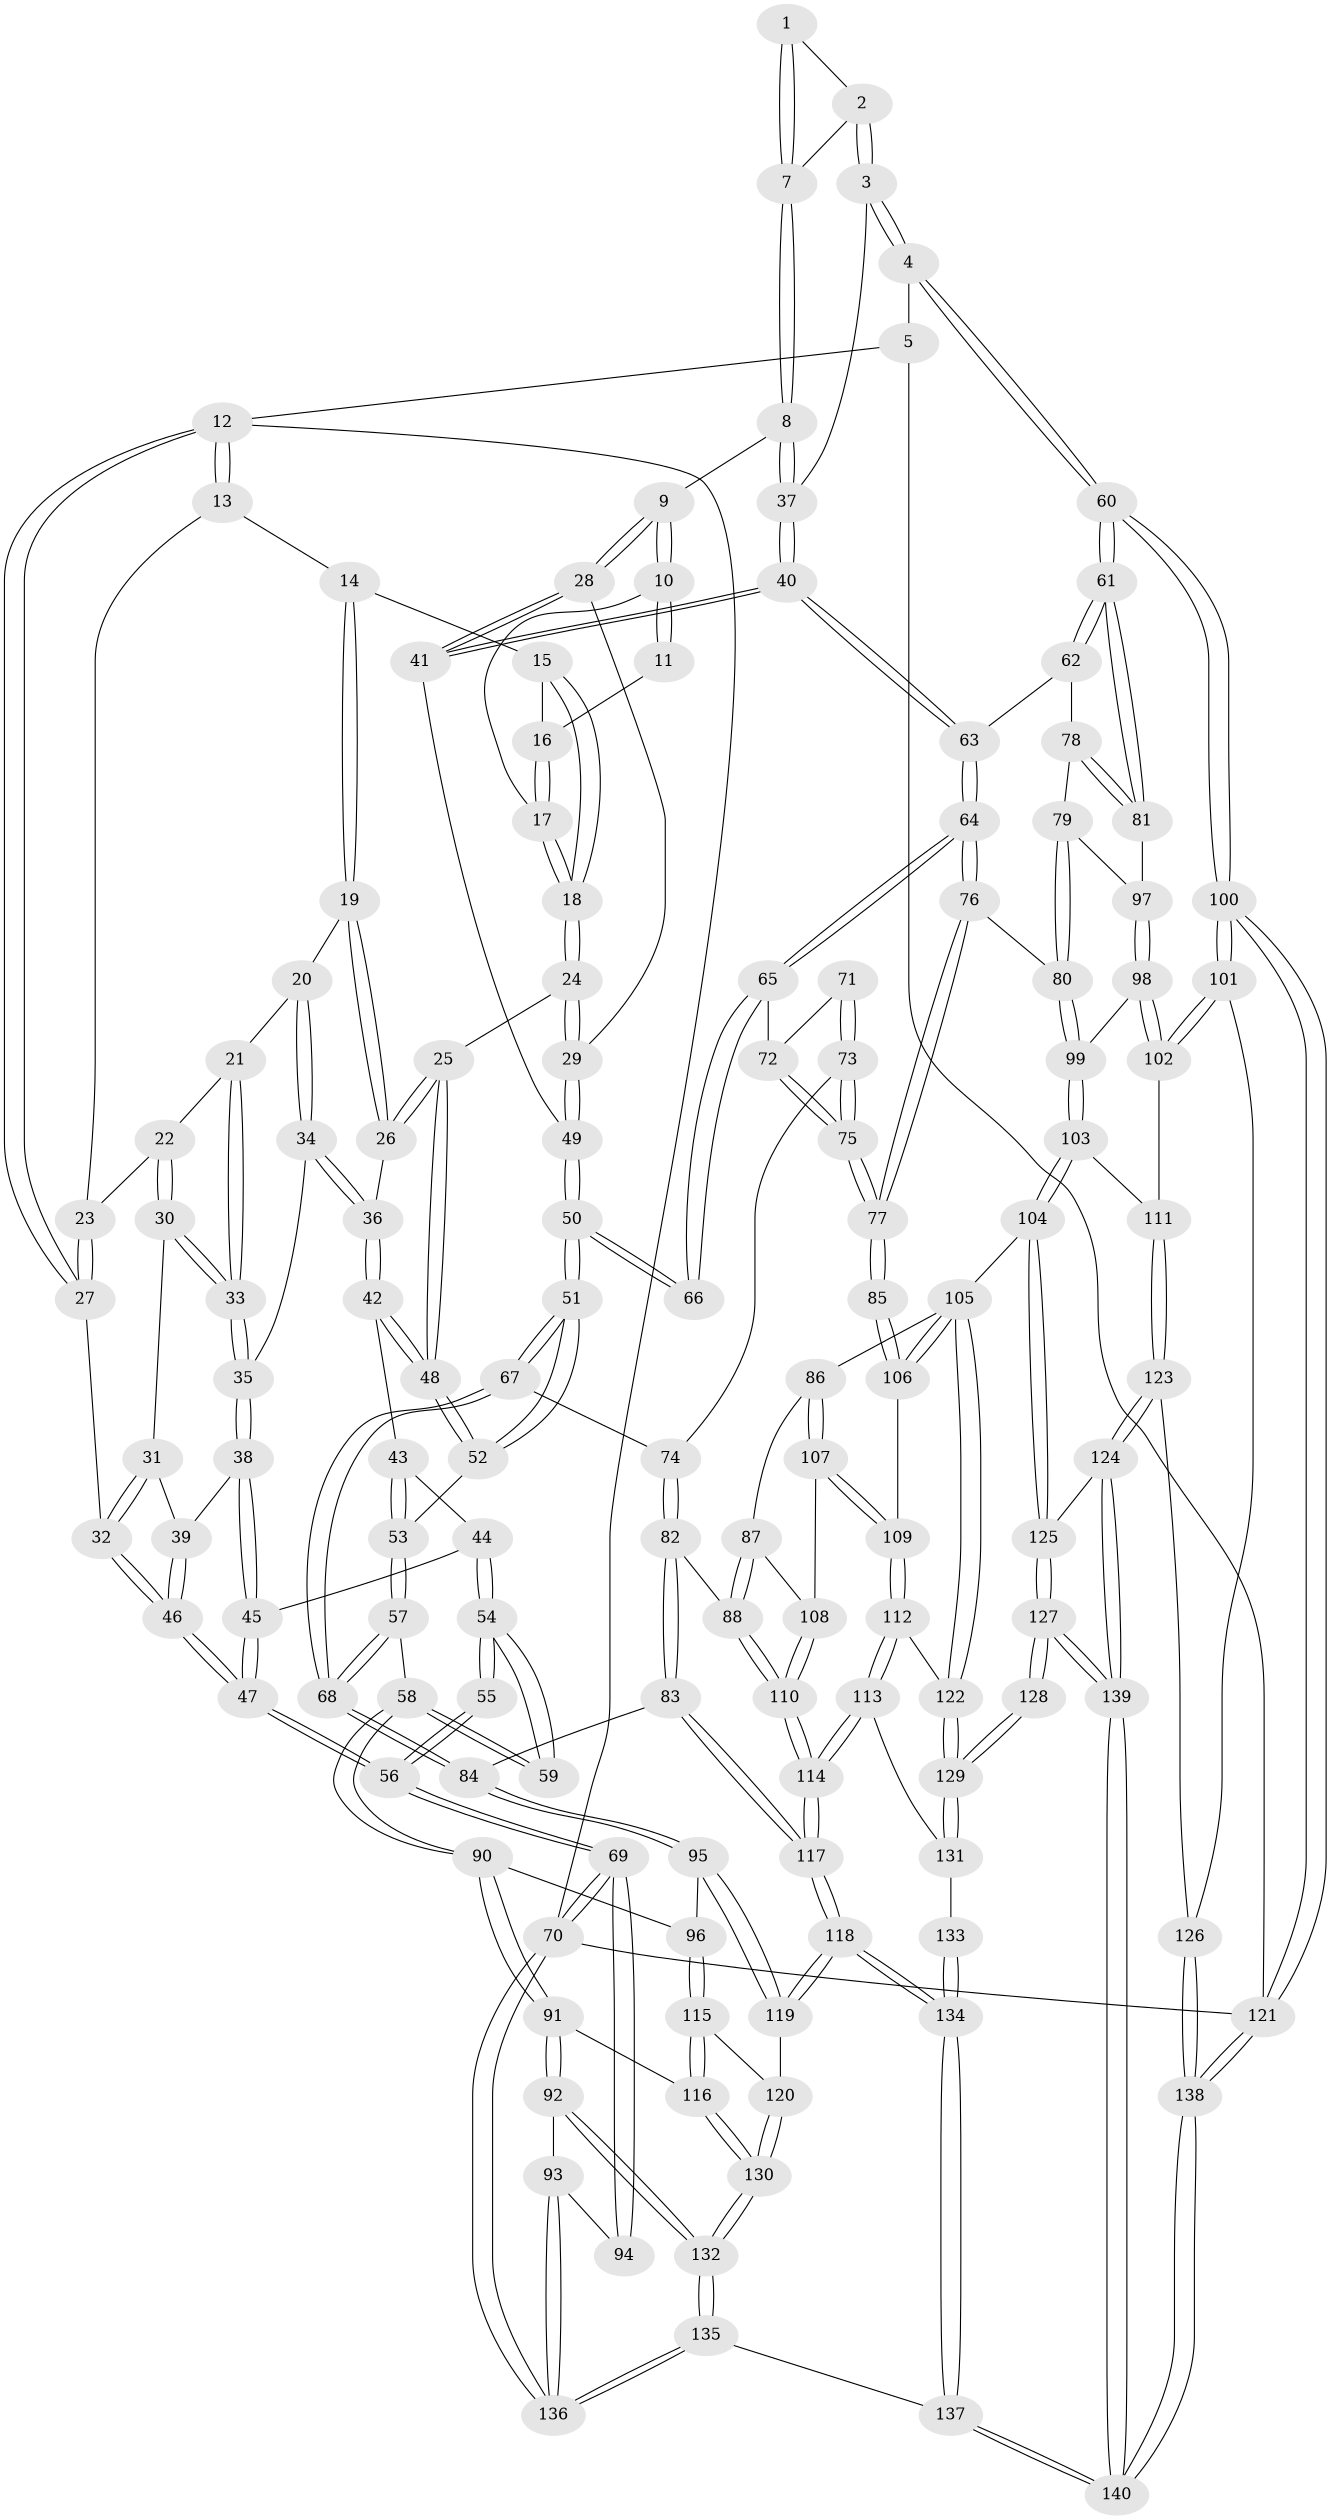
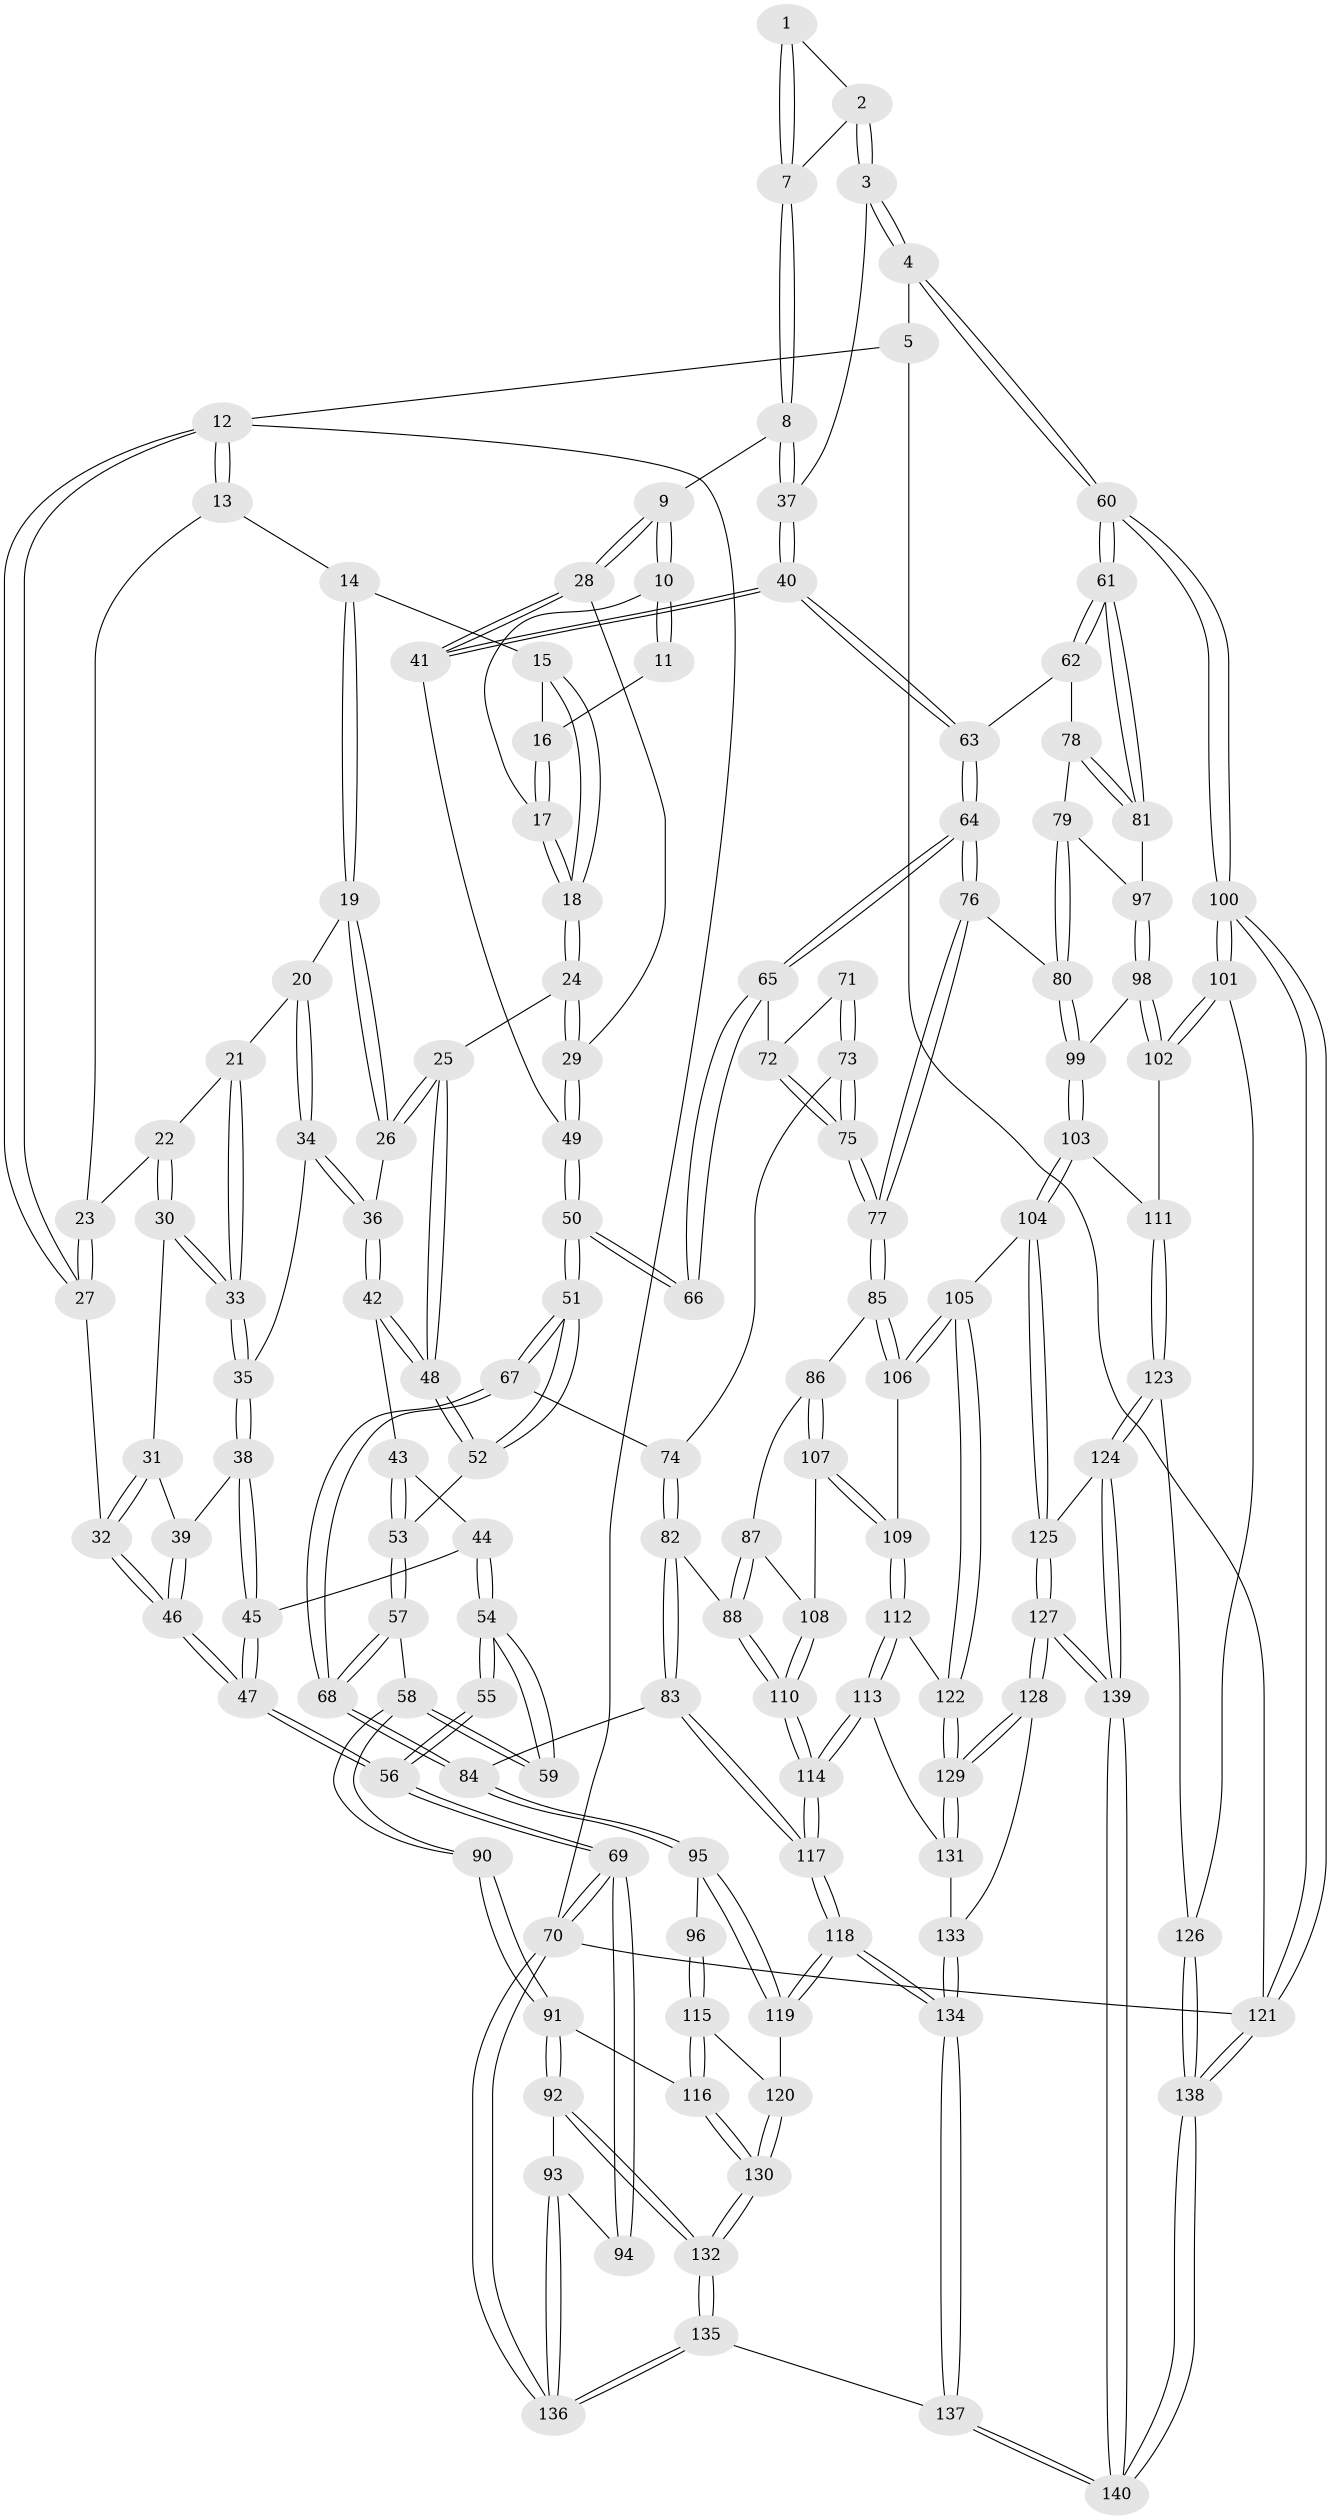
  graph {
    fontname="DejaVu Serif"
    node [color=gray90 fontname="DejaVu Serif" style=filled]
    edge [fontname="DejaVu Serif"]
    1
    2
    7
    3
    8
    4
    37
    5
    60
    40
    12
    121
    61
    100
    13
    27
    70
    138
    11
    16
    9
    10
    28
    17
    29
    41
    18
    14
    23
    32
    136
    15
    19
    20
    26
    24
    25
    21
    34
    36
    22
    33
    35
    30
    31
    48
    49
    52
    42
    46
    50
    39
    47
    38
    45
    43
    63
    64
    44
    53
    54
    57
    55
    59
    56
    69
    51
    66
    67
    68
    74
    58
    94
    90
    84
    91
    96
    62
    81
    101
    78
    97
    79
    65
    76
    72
    77
    80
    75
    82
    95
    71
    73
    83
    88
    85
    99
    86
    106
    98
    103
    117
    110
    118
    119
    87
    107
    109
    108
    114
    92
    116
    115
    93
    132
    130
    135
    120
    102
    111
    104
    126
    123
    105
    125
    122
    127
    129
    112
    113
    124
    131
    133
    134
    137
    140
    139
    128
    1 -- 2
    1 -- 7
    1 -- 7
    2 -- 7
    2 -- 3
    2 -- 3
    7 -- 8
    7 -- 8
    3 -- 4
    3 -- 4
    3 -- 37
    8 -- 37
    8 -- 37
    8 -- 9
    4 -- 5
    4 -- 60
    4 -- 60
    37 -- 40
    37 -- 40
    5 -- 12
    5 -- 121
    60 -- 61
    60 -- 61
    60 -- 100
    60 -- 100
    40 -- 41
    40 -- 41
    40 -- 63
    40 -- 63
    12 -- 13
    12 -- 13
    12 -- 27
    12 -- 27
    12 -- 70
    121 -- 138
    121 -- 138
    61 -- 62
    61 -- 62
    61 -- 81
    61 -- 81
    100 -- 121
    100 -- 121
    100 -- 101
    100 -- 101
    13 -- 14
    13 -- 23
    27 -- 32
    70 -- 121
    70 -- 136
    70 -- 136
    138 -- 140
    138 -- 140
    11 -- 16
    16 -- 17
    16 -- 17
    9 -- 10
    9 -- 10
    9 -- 28
    9 -- 28
    10 -- 11
    10 -- 11
    10 -- 17
    28 -- 29
    28 -- 41
    28 -- 41
    17 -- 18
    17 -- 18
    29 -- 49
    29 -- 49
    41 -- 49
    18 -- 24
    18 -- 24
    14 -- 15
    14 -- 19
    14 -- 19
    23 -- 27
    23 -- 27
    32 -- 46
    32 -- 46
    15 -- 16
    15 -- 18
    15 -- 18
    19 -- 20
    19 -- 26
    19 -- 26
    20 -- 21
    20 -- 34
    20 -- 34
    26 -- 36
    24 -- 29
    24 -- 29
    24 -- 25
    25 -- 26
    25 -- 26
    25 -- 48
    25 -- 48
    21 -- 22
    21 -- 33
    21 -- 33
    34 -- 36
    34 -- 36
    34 -- 35
    36 -- 42
    36 -- 42
    22 -- 23
    22 -- 30
    22 -- 30
    33 -- 35
    33 -- 35
    35 -- 38
    35 -- 38
    30 -- 33
    30 -- 33
    30 -- 31
    31 -- 32
    31 -- 32
    31 -- 39
    48 -- 52
    48 -- 52
    49 -- 50
    49 -- 50
    52 -- 53
    42 -- 48
    42 -- 48
    42 -- 43
    46 -- 47
    46 -- 47
    50 -- 51
    50 -- 51
    50 -- 66
    50 -- 66
    39 -- 46
    39 -- 46
    47 -- 56
    47 -- 56
    38 -- 39
    38 -- 45
    38 -- 45
    45 -- 47
    45 -- 47
    43 -- 44
    43 -- 53
    43 -- 53
    63 -- 64
    63 -- 64
    64 -- 65
    64 -- 65
    64 -- 76
    64 -- 76
    44 -- 45
    44 -- 54
    44 -- 54
    53 -- 57
    53 -- 57
    54 -- 55
    54 -- 55
    54 -- 59
    54 -- 59
    57 -- 68
    57 -- 68
    57 -- 58
    55 -- 56
    55 -- 56
    56 -- 69
    56 -- 69
    69 -- 70
    69 -- 70
    69 -- 94
    69 -- 94
    51 -- 52
    51 -- 52
    51 -- 67
    51 -- 67
    67 -- 68
    67 -- 68
    67 -- 74
    68 -- 84
    68 -- 84
    74 -- 82
    74 -- 82
    58 -- 59
    58 -- 59
    58 -- 90
    58 -- 90
    90 -- 91
    90 -- 91
-   90 -- 96
    84 -- 95
    84 -- 95
    91 -- 92
    91 -- 92
    91 -- 116
    96 -- 115
    96 -- 115
    62 -- 63
    62 -- 78
    81 -- 97
    101 -- 102
    101 -- 102
    101 -- 126
    78 -- 81
    78 -- 81
    78 -- 79
    97 -- 98
    97 -- 98
    79 -- 97
    79 -- 80
    79 -- 80
    65 -- 66
    65 -- 66
    65 -- 72
    76 -- 77
    76 -- 77
    76 -- 80
    72 -- 75
    72 -- 75
    77 -- 85
    77 -- 85
    80 -- 99
    80 -- 99
    75 -- 77
    75 -- 77
    82 -- 83
    82 -- 83
    82 -- 88
    95 -- 96
    95 -- 119
    95 -- 119
    71 -- 72
    71 -- 73
    71 -- 73
    73 -- 74
    73 -- 75
    73 -- 75
    83 -- 84
    83 -- 117
    83 -- 117
    88 -- 110
    88 -- 110
-   105 -- 86
+   85 -- 86
    85 -- 106
    85 -- 106
    99 -- 103
    99 -- 103
    86 -- 87
    86 -- 107
    86 -- 107
    106 -- 109
    98 -- 99
    98 -- 102
    98 -- 102
    103 -- 111
    103 -- 104
    103 -- 104
    117 -- 118
    117 -- 118
    110 -- 114
    110 -- 114
    118 -- 119
    118 -- 119
    118 -- 134
    118 -- 134
    119 -- 120
    87 -- 88
    87 -- 88
    87 -- 108
    107 -- 109
    107 -- 109
    107 -- 108
    109 -- 112
    109 -- 112
    108 -- 110
    108 -- 110
    114 -- 117
    114 -- 117
    92 -- 93
    92 -- 132
    92 -- 132
    116 -- 130
    116 -- 130
    115 -- 116
    115 -- 116
    115 -- 120
    93 -- 136
    93 -- 136
    93 -- 94
    132 -- 135
    132 -- 135
    130 -- 132
    130 -- 132
    135 -- 136
    135 -- 136
    135 -- 137
    120 -- 130
    120 -- 130
    102 -- 111
    111 -- 123
    111 -- 123
    104 -- 105
    104 -- 125
    104 -- 125
    126 -- 138
    126 -- 138
    123 -- 126
    123 -- 124
    123 -- 124
    105 -- 106
    105 -- 106
    105 -- 122
    105 -- 122
    125 -- 127
    125 -- 127
    122 -- 129
    122 -- 129
    127 -- 139
    127 -- 139
    127 -- 128
    127 -- 128
    129 -- 131
    129 -- 131
    112 -- 122
    112 -- 113
    112 -- 113
    113 -- 114
    113 -- 114
    113 -- 131
    124 -- 125
    124 -- 139
    124 -- 139
    131 -- 133
    133 -- 134
    133 -- 134
    134 -- 137
    134 -- 137
    137 -- 140
    137 -- 140
    139 -- 140
    139 -- 140
    128 -- 129
    128 -- 129
+   128 -- 133
  }
